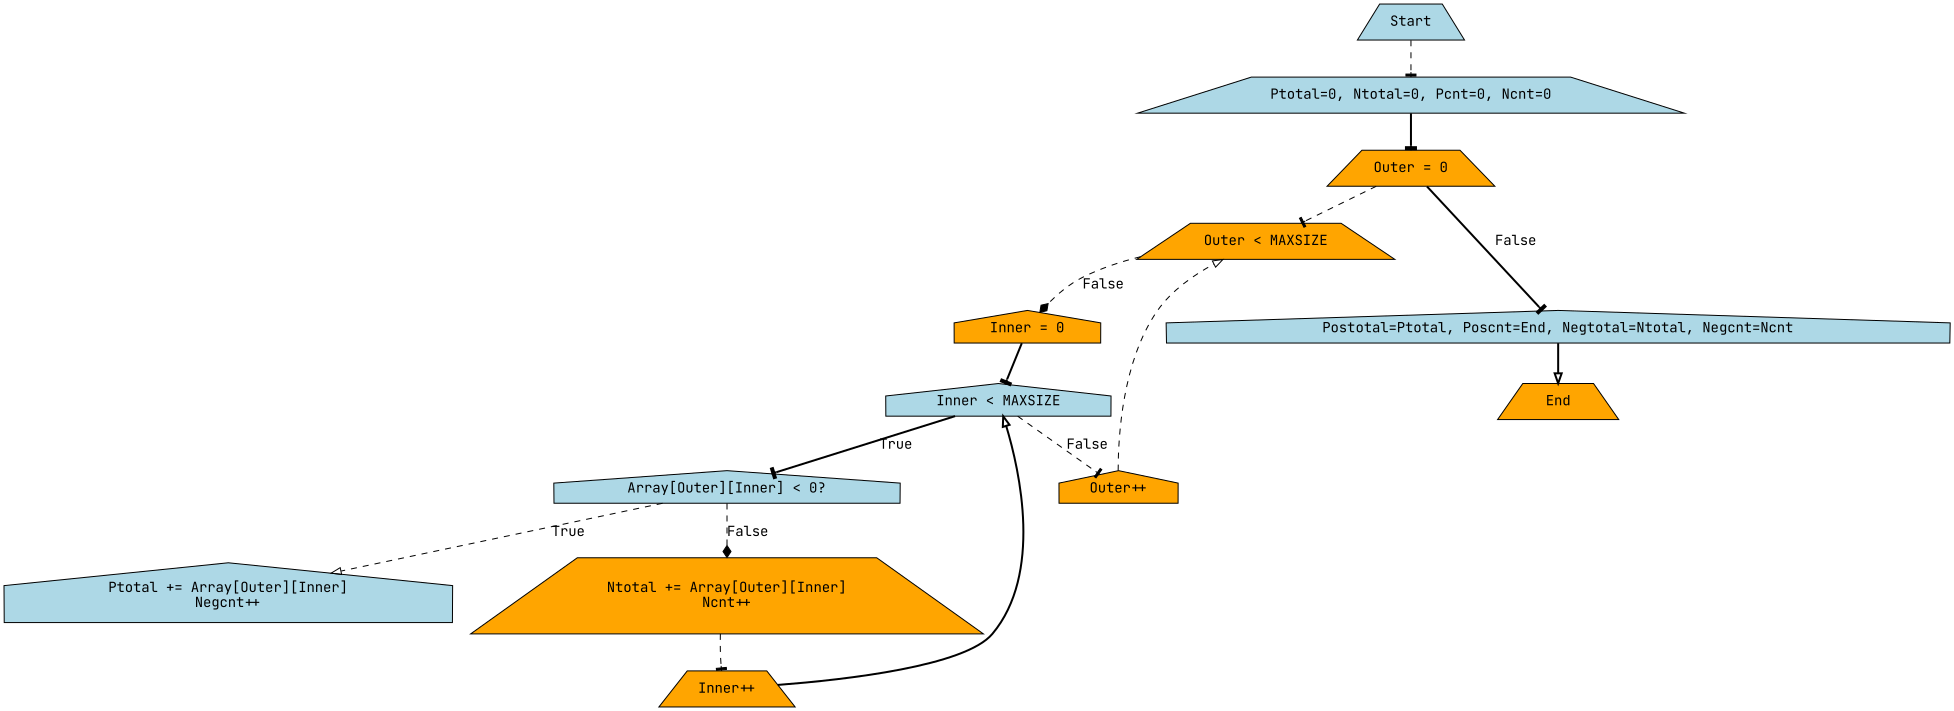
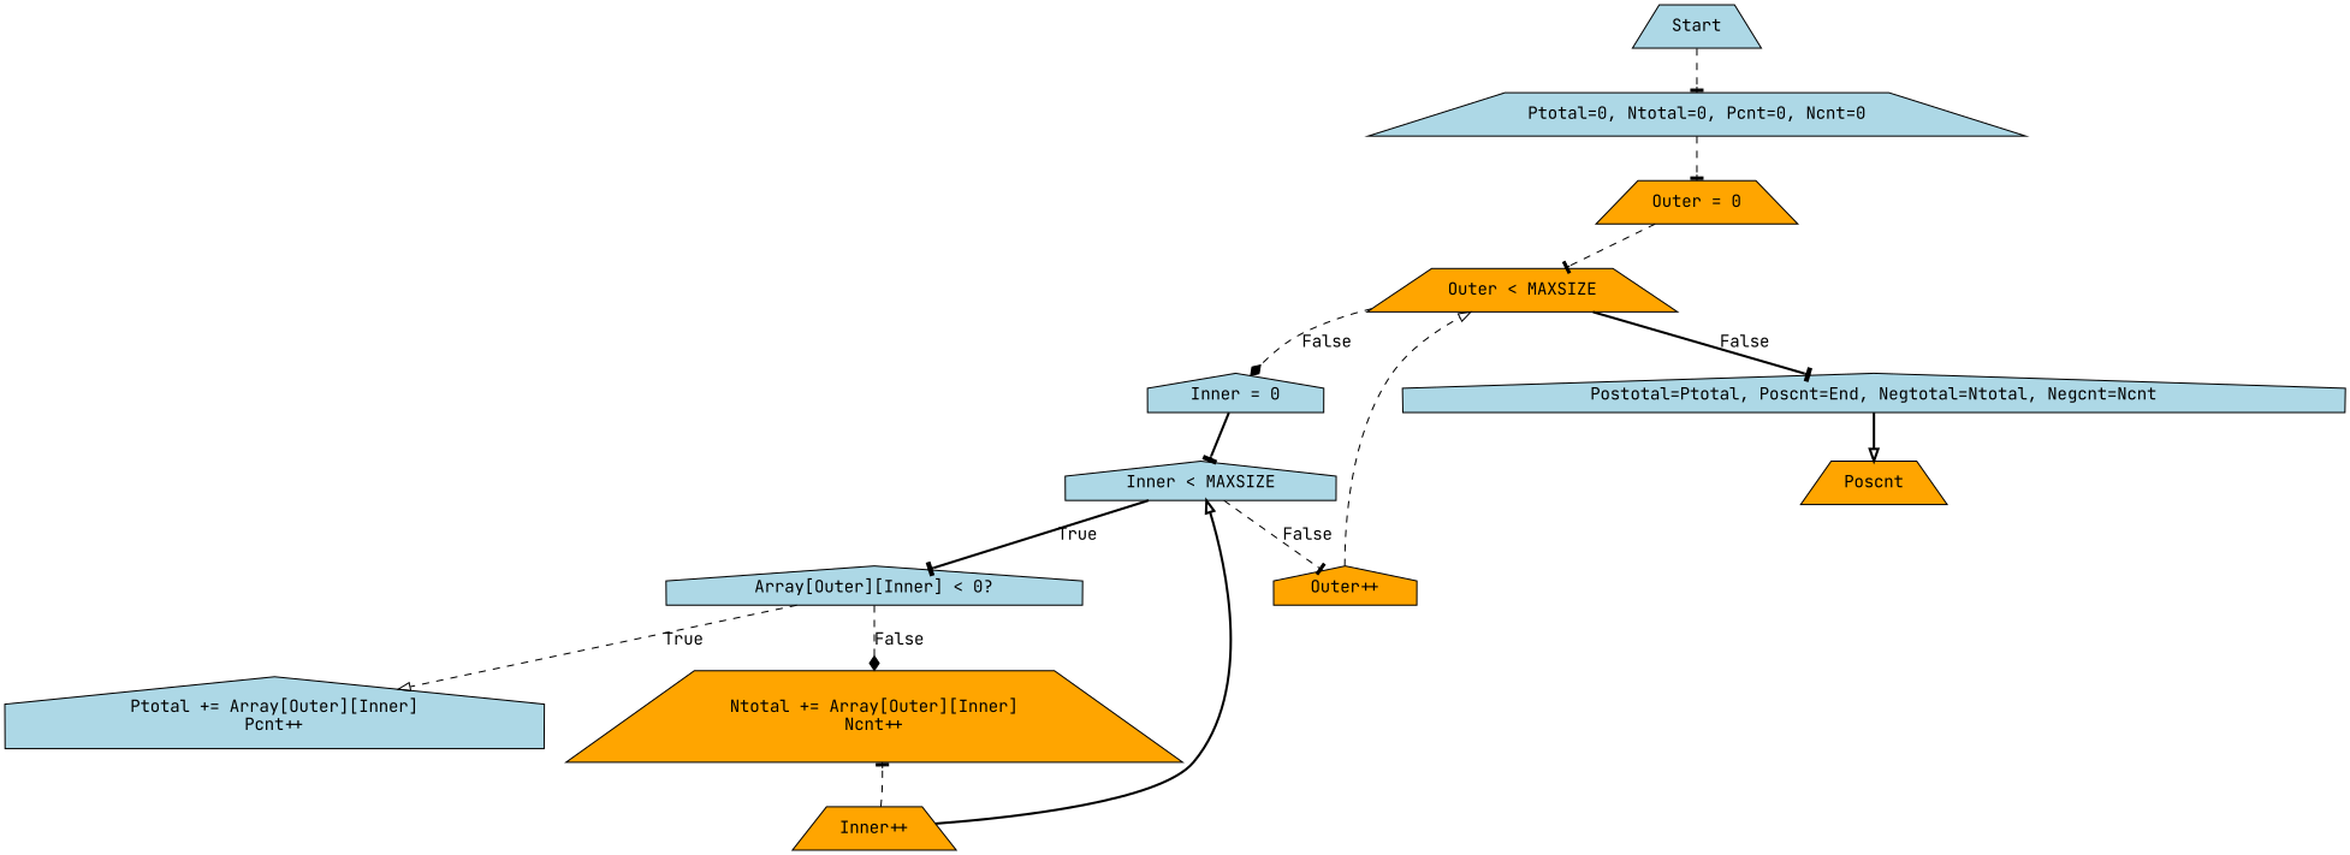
  digraph {
    fontname="JetBrains Mono"
    node [fillcolor=orange fontname="JetBrains Mono" shape=trapezium style=filled]
    edge [arrowhead=tee fontname="JetBrains Mono" style=dashed]
    n1 [fillcolor=lightblue label=Start]
    n2 [fillcolor=lightblue label="Ptotal=0, Ntotal=0, Pcnt=0, Ncnt=0"]
    n3 [label="Outer = 0"]
-   n4 [label=End]
+   n4 [label=Poscnt]
    n5 [label="Outer < MAXSIZE"]
-   n6 [label="Inner = 0" shape=house]
+   n6 [fillcolor=lightblue label="Inner = 0" shape=house]
    n7 [fillcolor=lightblue label="Postotal=Ptotal, Poscnt=End, Negtotal=Ntotal, Negcnt=Ncnt" shape=house]
    n8 [fillcolor=lightblue label="Inner < MAXSIZE" shape=house]
    n9 [fillcolor=lightblue label="Array[Outer][Inner] < 0?" shape=house]
    n10 [label="Outer++" shape=house]
-   n11 [fillcolor=lightblue label="Ptotal += Array[Outer][Inner]\nNegcnt++" shape=house]
+   n11 [fillcolor=lightblue label="Ptotal += Array[Outer][Inner]\nPcnt++" shape=house]
    n12 [label="Ntotal += Array[Outer][Inner]\nNcnt++"]
    n13 [label="Inner++"]
    n1 -> n2
-   n2 -> n3 [style=bold]
+   n2 -> n3
    n3 -> n5
    n5 -> n6 [arrowhead=diamond label=False]
-   n3 -> n7 [label=False style=bold]
+   n5 -> n7 [label=False style=bold]
    n6 -> n8 [style=bold]
    n7 -> n4 [arrowhead=onormal style=bold]
    n8 -> n9 [label=True style=bold]
    n8 -> n10 [label=False]
    n9 -> n11 [arrowhead=onormal label=True]
    n9 -> n12 [arrowhead=diamond label=False]
    n10 -> n5 [arrowhead=onormal]
-   n12 -> n13
+   n13 -> n12
    n13 -> n8 [arrowhead=onormal style=bold]
  }
